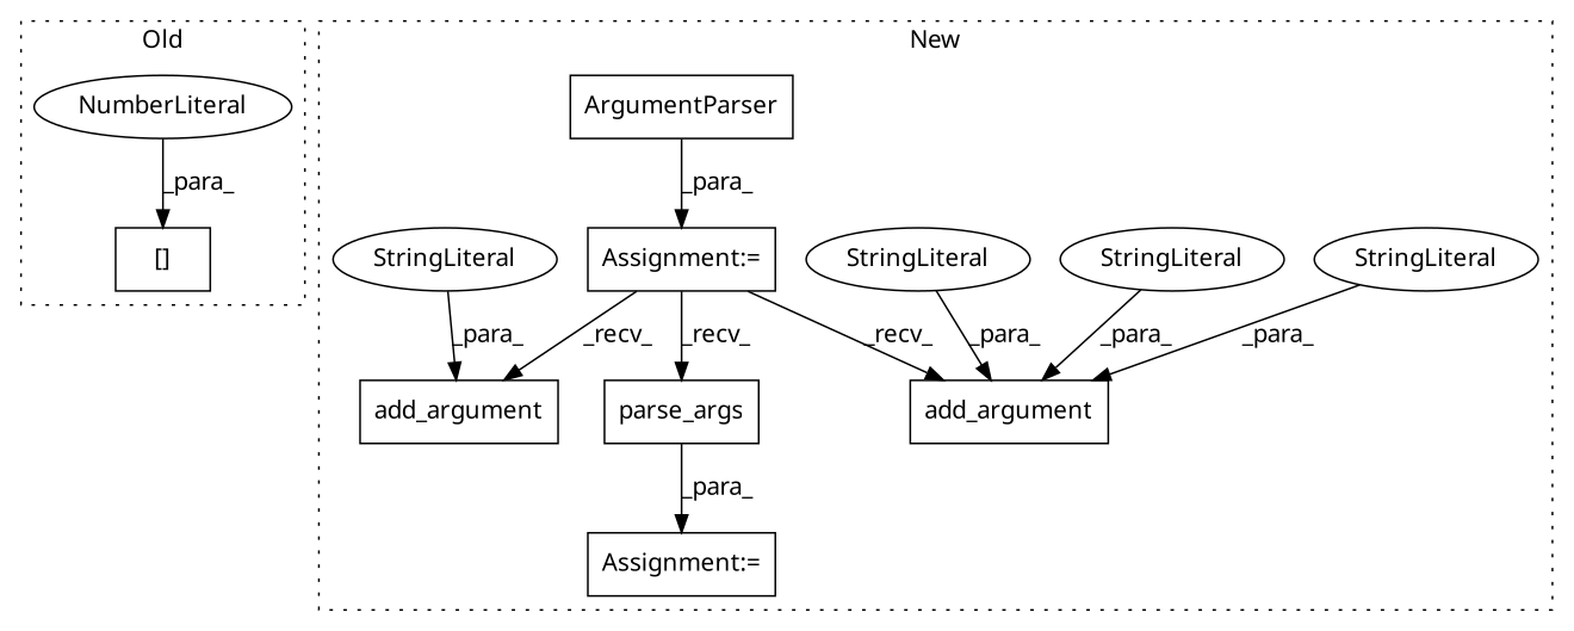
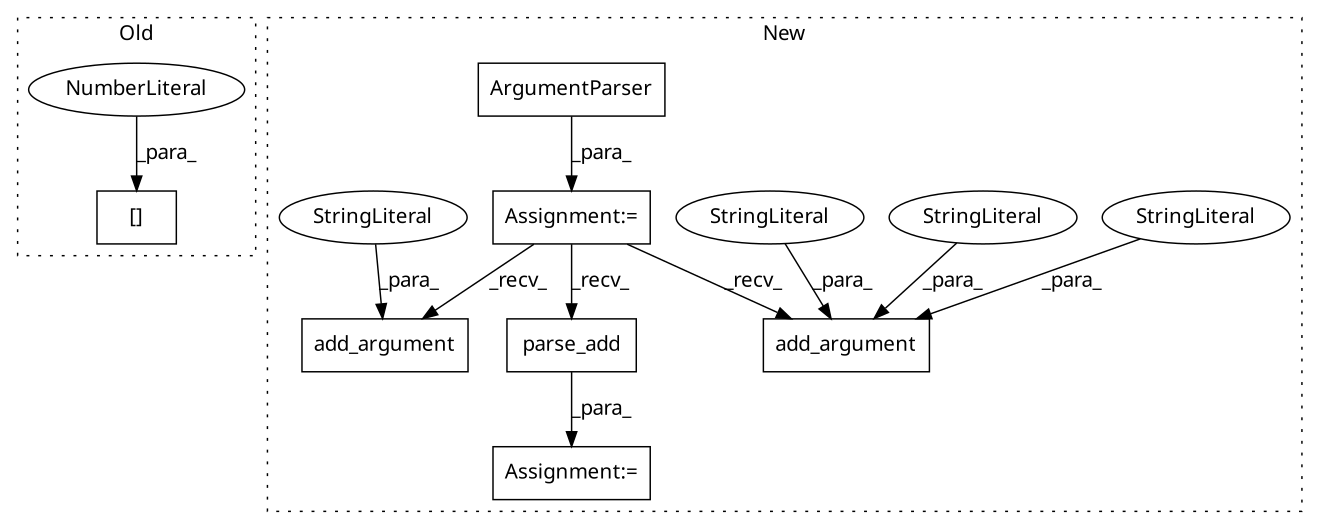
  digraph {
    fontname="Noto Sans"
    node [a=32 l=1 shape=box fontname="Noto Sans"]
    edge [fontname="Noto Sans"]
    n1 [a=2 l="9,1" label="[]" s="598,608"]
    n2 [a=34 label=NumberLiteral s=607 shape=ellipse]
    n3 [l="13,1" label=add_argument s="558,632"]
    n4 [a=45 l=9 label=StringLiteral s=571 shape=ellipse]
    n5 [a=45 l=38 label=StringLiteral s=594 shape=ellipse]
    n6 [l=16 label=ArgumentParser s=529]
    n7 [l="13,1" label=add_argument s="646,730"]
    n8 [a=45 l=12 label=StringLiteral s=659 shape=ellipse]
    n9 [a=45 l=12 label=StringLiteral s=581 shape=ellipse]
-   n10 [l=12 label=parse_args s=785]
+   n10 [l=12 label=parse_add s=785]
    n11 [a=7 label="Assignment:=" s=777]
    n12 [a=7 label="Assignment:=" s=519]
    subgraph cluster_1 {
      label=Old
      style=dotted
      n1
      n2
    }
    subgraph cluster_2 {
      label=New
      style=dotted
      n3
      n4
      n5
      n6
      n7
      n8
      n9
      n10
      n11
      n12
    }
    n2 -> n1 [label=_para_]
    n4 -> n3 [label=_para_]
    n5 -> n3 [label=_para_]
    n6 -> n12 [label=_para_]
    n8 -> n7 [label=_para_]
    n9 -> n3 [label=_para_]
    n10 -> n11 [label=_para_]
    n12 -> n3 [label=_recv_]
    n12 -> n7 [label=_recv_]
    n12 -> n10 [label=_recv_]
  }
